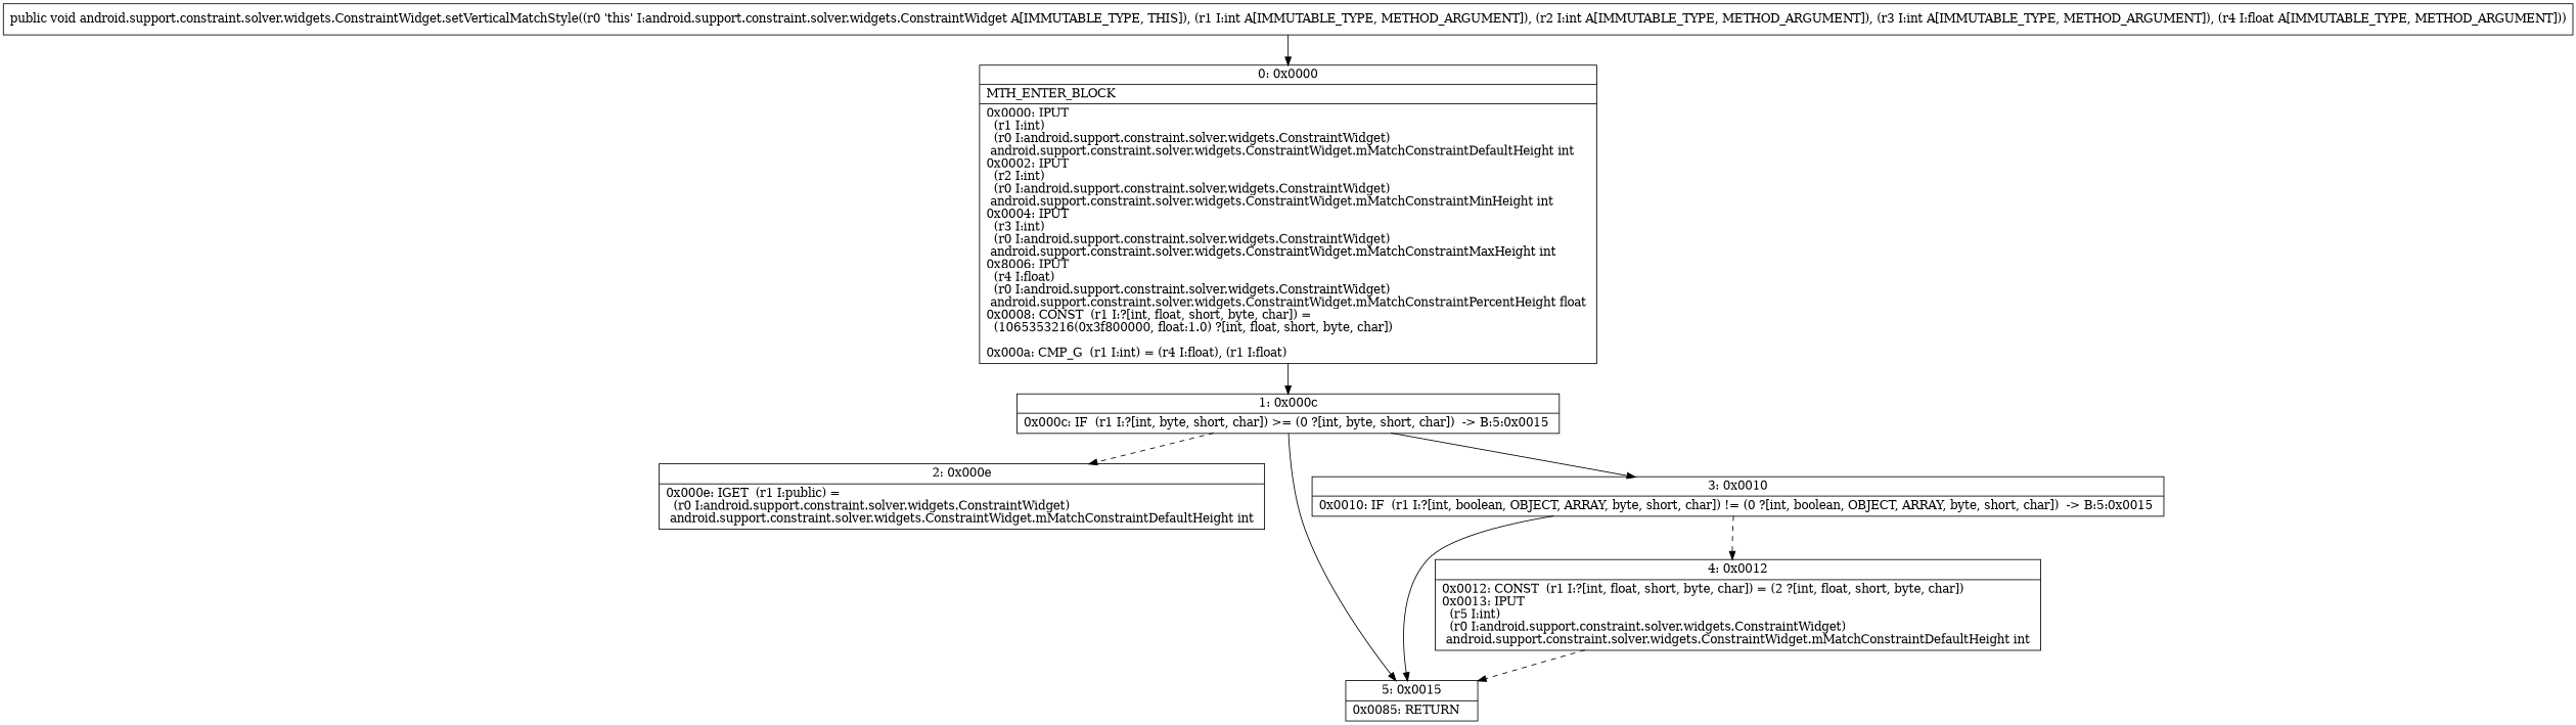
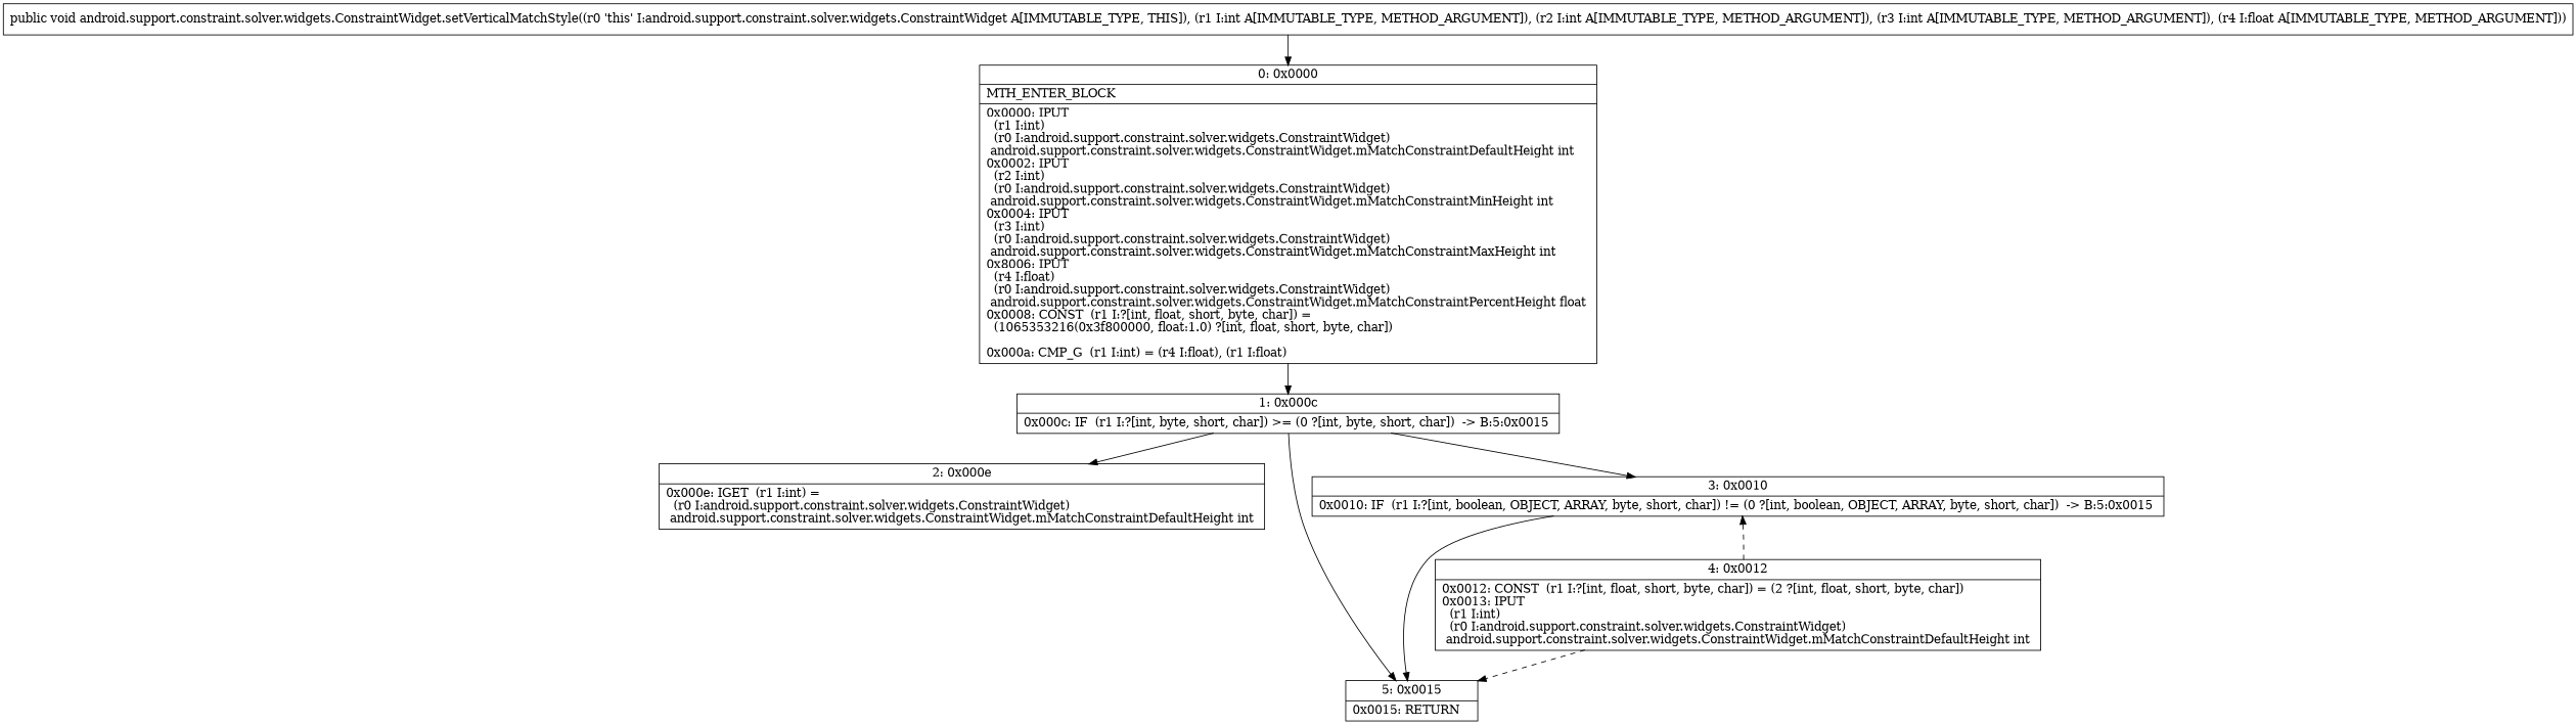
  digraph {
    node [shape=record]
    n1 [label="{0\:\ 0x0000|MTH_ENTER_BLOCK\l|0x0000: IPUT  \l  (r1 I:int)\l  (r0 I:android.support.constraint.solver.widgets.ConstraintWidget)\l android.support.constraint.solver.widgets.ConstraintWidget.mMatchConstraintDefaultHeight int \l0x0002: IPUT  \l  (r2 I:int)\l  (r0 I:android.support.constraint.solver.widgets.ConstraintWidget)\l android.support.constraint.solver.widgets.ConstraintWidget.mMatchConstraintMinHeight int \l0x0004: IPUT  \l  (r3 I:int)\l  (r0 I:android.support.constraint.solver.widgets.ConstraintWidget)\l android.support.constraint.solver.widgets.ConstraintWidget.mMatchConstraintMaxHeight int \l0x8006: IPUT  \l  (r4 I:float)\l  (r0 I:android.support.constraint.solver.widgets.ConstraintWidget)\l android.support.constraint.solver.widgets.ConstraintWidget.mMatchConstraintPercentHeight float \l0x0008: CONST  (r1 I:?[int, float, short, byte, char]) = \l  (1065353216(0x3f800000, float:1.0) ?[int, float, short, byte, char])\l \l0x000a: CMP_G  (r1 I:int) = (r4 I:float), (r1 I:float) \l}"]
    n2 [label="{1\:\ 0x000c|0x000c: IF  (r1 I:?[int, byte, short, char]) \>= (0 ?[int, byte, short, char])  \-\> B:5:0x0015 \l}"]
-   n3 [label="{2\:\ 0x000e|0x000e: IGET  (r1 I:public) = \l  (r0 I:android.support.constraint.solver.widgets.ConstraintWidget)\l android.support.constraint.solver.widgets.ConstraintWidget.mMatchConstraintDefaultHeight int \l}"]
-   n4 [label="{5\:\ 0x0015|0x0085: RETURN   \l}"]
+   n3 [label="{2\:\ 0x000e|0x000e: IGET  (r1 I:int) = \l  (r0 I:android.support.constraint.solver.widgets.ConstraintWidget)\l android.support.constraint.solver.widgets.ConstraintWidget.mMatchConstraintDefaultHeight int \l}"]
+   n4 [label="{5\:\ 0x0015|0x0015: RETURN   \l}"]
    n5 [label="{3\:\ 0x0010|0x0010: IF  (r1 I:?[int, boolean, OBJECT, ARRAY, byte, short, char]) != (0 ?[int, boolean, OBJECT, ARRAY, byte, short, char])  \-\> B:5:0x0015 \l}"]
-   n6 [label="{4\:\ 0x0012|0x0012: CONST  (r1 I:?[int, float, short, byte, char]) = (2 ?[int, float, short, byte, char]) \l0x0013: IPUT  \l  (r5 I:int)\l  (r0 I:android.support.constraint.solver.widgets.ConstraintWidget)\l android.support.constraint.solver.widgets.ConstraintWidget.mMatchConstraintDefaultHeight int \l}"]
+   n6 [label="{4\:\ 0x0012|0x0012: CONST  (r1 I:?[int, float, short, byte, char]) = (2 ?[int, float, short, byte, char]) \l0x0013: IPUT  \l  (r1 I:int)\l  (r0 I:android.support.constraint.solver.widgets.ConstraintWidget)\l android.support.constraint.solver.widgets.ConstraintWidget.mMatchConstraintDefaultHeight int \l}"]
    n7 [label="{public void android.support.constraint.solver.widgets.ConstraintWidget.setVerticalMatchStyle((r0 'this' I:android.support.constraint.solver.widgets.ConstraintWidget A[IMMUTABLE_TYPE, THIS]), (r1 I:int A[IMMUTABLE_TYPE, METHOD_ARGUMENT]), (r2 I:int A[IMMUTABLE_TYPE, METHOD_ARGUMENT]), (r3 I:int A[IMMUTABLE_TYPE, METHOD_ARGUMENT]), (r4 I:float A[IMMUTABLE_TYPE, METHOD_ARGUMENT])) }"]
    n1 -> n2
-   n2 -> n3 [style=dashed]
+   n2 -> n3 [style=solid]
    n2 -> n4
    n2 -> n5
    n5 -> n4
-   n5 -> n6 [style=dashed]
+   n6 -> n5 [style=dashed]
    n6 -> n4 [style=dashed]
    n7 -> n1
  }
